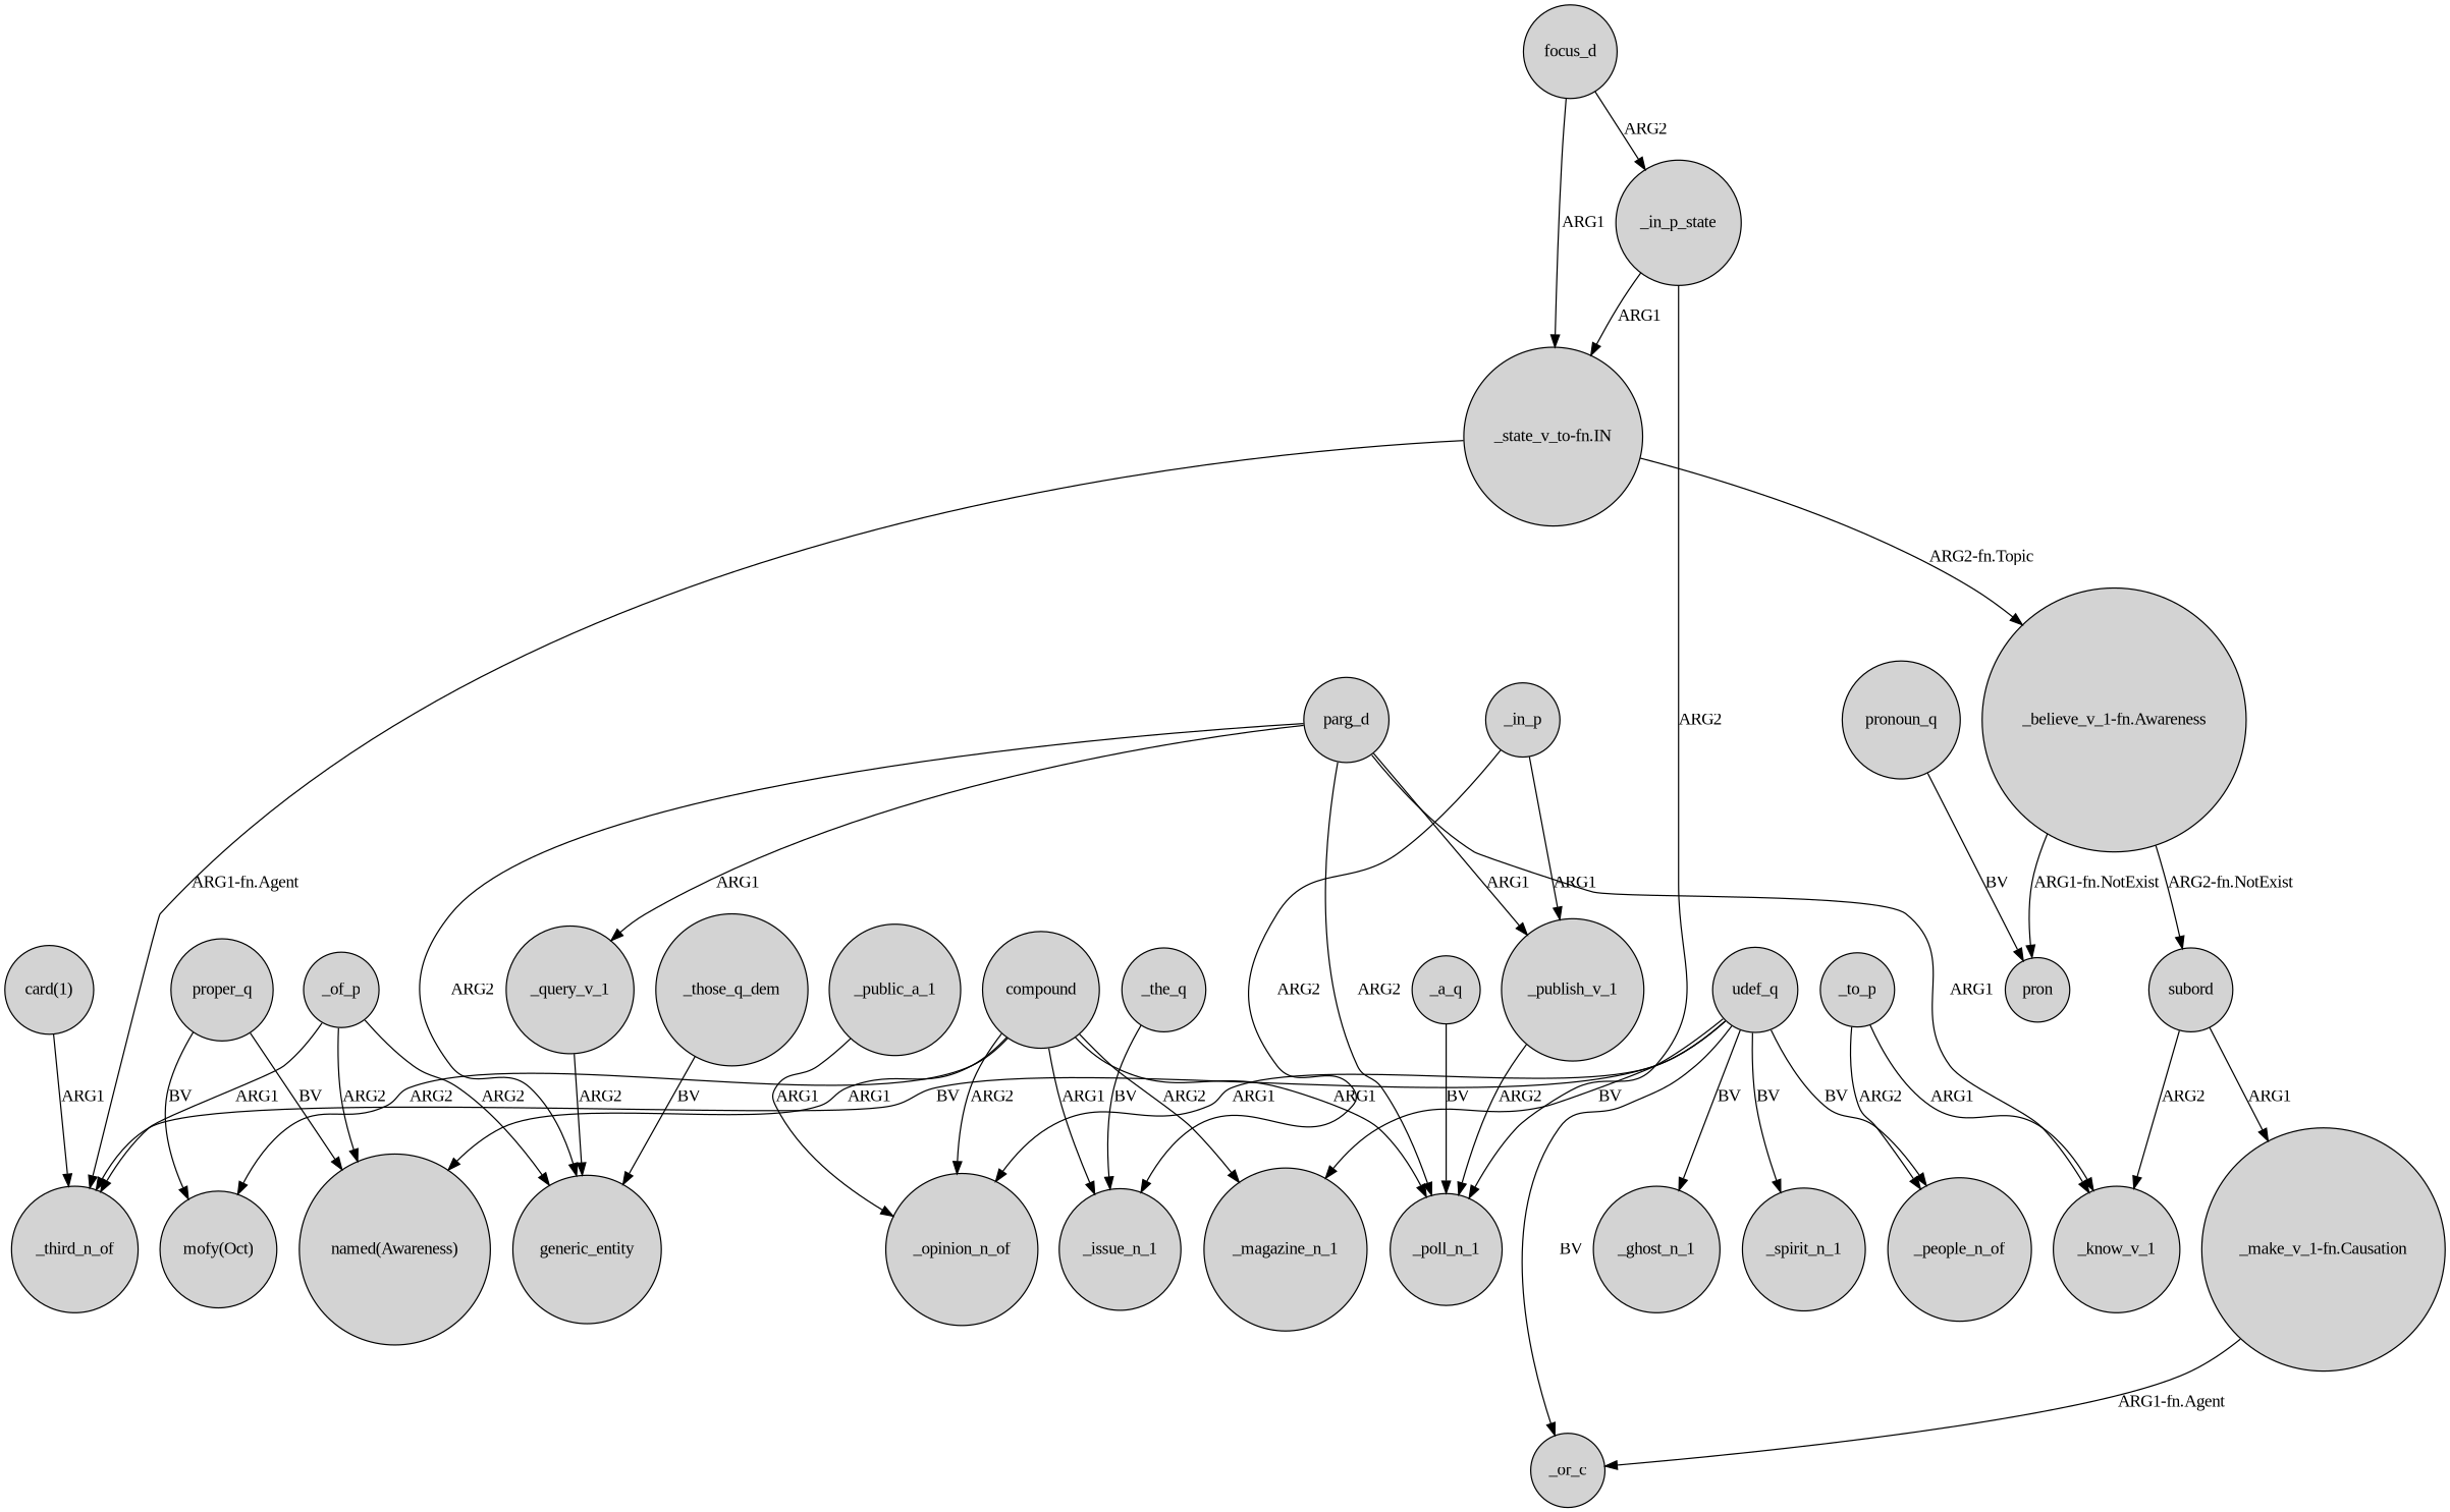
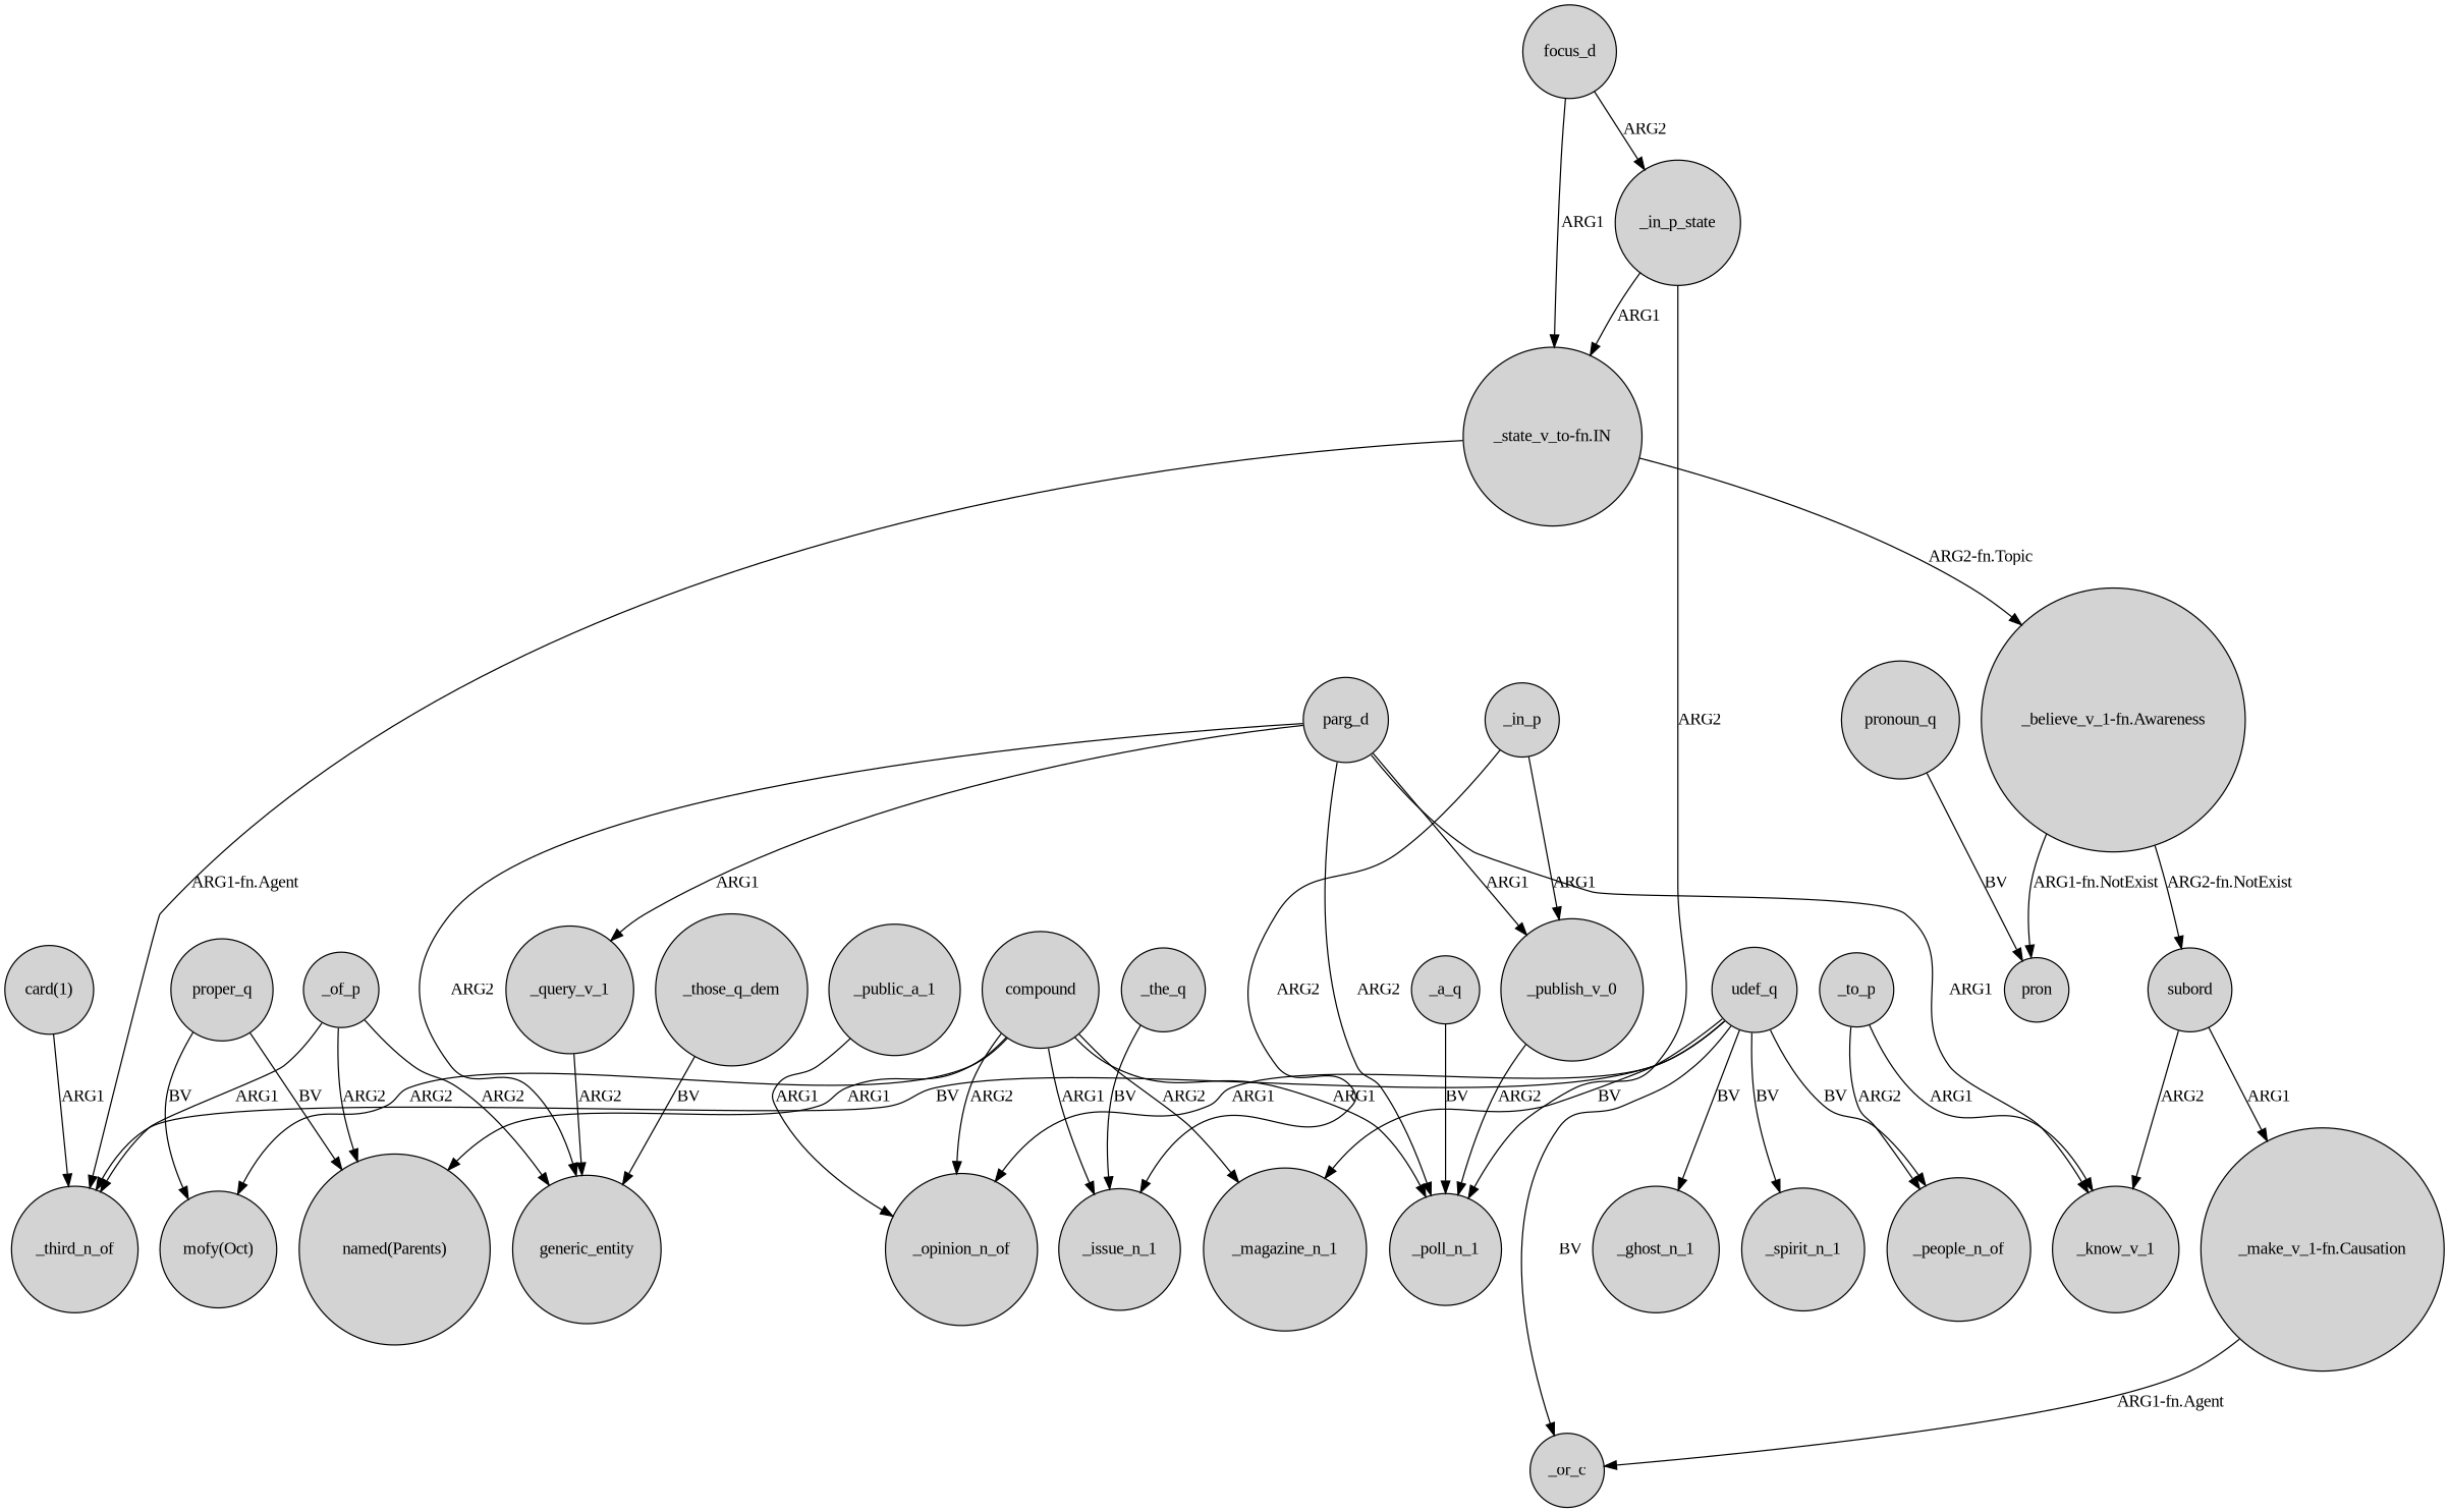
  digraph {
    fontname="Liberation Serif"
    node [fontname="Liberation Serif" shape=circle style=filled]
    edge [fontname="Liberation Serif"]
    compound
    _opinion_n_of
    _poll_n_1
    _issue_n_1
    "mofy(Oct)"
    _magazine_n_1
-   "named(Parents)" [label="named(Awareness)"]
+   "named(Parents)"
    _of_p
    _third_n_of
    generic_entity
    udef_q
    _or_c
    _people_n_of
    _ghost_n_1
    _spirit_n_1
    subord
    "_make_v_1-fn.Causation"
    _know_v_1
    _in_p
-   _publish_v_1
+   _publish_v_1 [label=_publish_v_0]
    parg_d
    _query_v_1
    focus_d
    _in_p_state
    n25 [label="_state_v_to-fn.IN"]
    "_believe_v_1-fn.Awareness"
    proper_q
    _a_q
    _the_q
    _to_p
    pronoun_q
    pron
    "card(1)"
    _public_a_1
    _those_q_dem
    compound -> _opinion_n_of [label=ARG2]
    compound -> _poll_n_1 [label=ARG1]
    compound -> _issue_n_1 [label=ARG1]
    compound -> "mofy(Oct)" [label=ARG2]
    compound -> _magazine_n_1 [label=ARG2]
    compound -> "named(Parents)" [label=ARG1]
    _of_p -> "named(Parents)" [label=ARG2]
    _of_p -> _third_n_of [label=ARG1]
    _of_p -> generic_entity [label=ARG2]
    udef_q -> _opinion_n_of [label=ARG1]
    udef_q -> _magazine_n_1 [label=BV]
    udef_q -> _third_n_of [label=BV]
    udef_q -> _or_c [label=BV]
    udef_q -> _people_n_of [label=BV]
    udef_q -> _ghost_n_1 [label=BV]
    udef_q -> _spirit_n_1 [label=BV]
    subord -> "_make_v_1-fn.Causation" [label=ARG1]
    subord -> _know_v_1 [label=ARG2]
    "_make_v_1-fn.Causation" -> _or_c [label="ARG1-fn.Agent"]
    _in_p -> _issue_n_1 [label=ARG2]
    _in_p -> _publish_v_1 [label=ARG1]
    _publish_v_1 -> _poll_n_1 [label=ARG2]
    parg_d -> _poll_n_1 [label=ARG2]
    parg_d -> generic_entity [label=ARG2]
    parg_d -> _know_v_1 [label=ARG1]
    parg_d -> _publish_v_1 [label=ARG1]
    parg_d -> _query_v_1 [label=ARG1]
    _query_v_1 -> generic_entity [label=ARG2]
    focus_d -> _in_p_state [label=ARG2]
    focus_d -> n25 [label=ARG1]
    _in_p_state -> _poll_n_1 [label=ARG2]
    _in_p_state -> n25 [label=ARG1]
    n25 -> _third_n_of [label="ARG1-fn.Agent"]
    n25 -> "_believe_v_1-fn.Awareness" [label="ARG2-fn.Topic"]
    "_believe_v_1-fn.Awareness" -> subord [label="ARG2-fn.NotExist"]
    "_believe_v_1-fn.Awareness" -> pron [label="ARG1-fn.NotExist"]
    proper_q -> "mofy(Oct)" [label=BV]
    proper_q -> "named(Parents)" [label=BV]
    _a_q -> _poll_n_1 [label=BV]
    _the_q -> _issue_n_1 [label=BV]
    _to_p -> _people_n_of [label=ARG2]
    _to_p -> _know_v_1 [label=ARG1]
    pronoun_q -> pron [label=BV]
    "card(1)" -> _third_n_of [label=ARG1]
    _public_a_1 -> _opinion_n_of [label=ARG1]
    _those_q_dem -> generic_entity [label=BV]
  }
